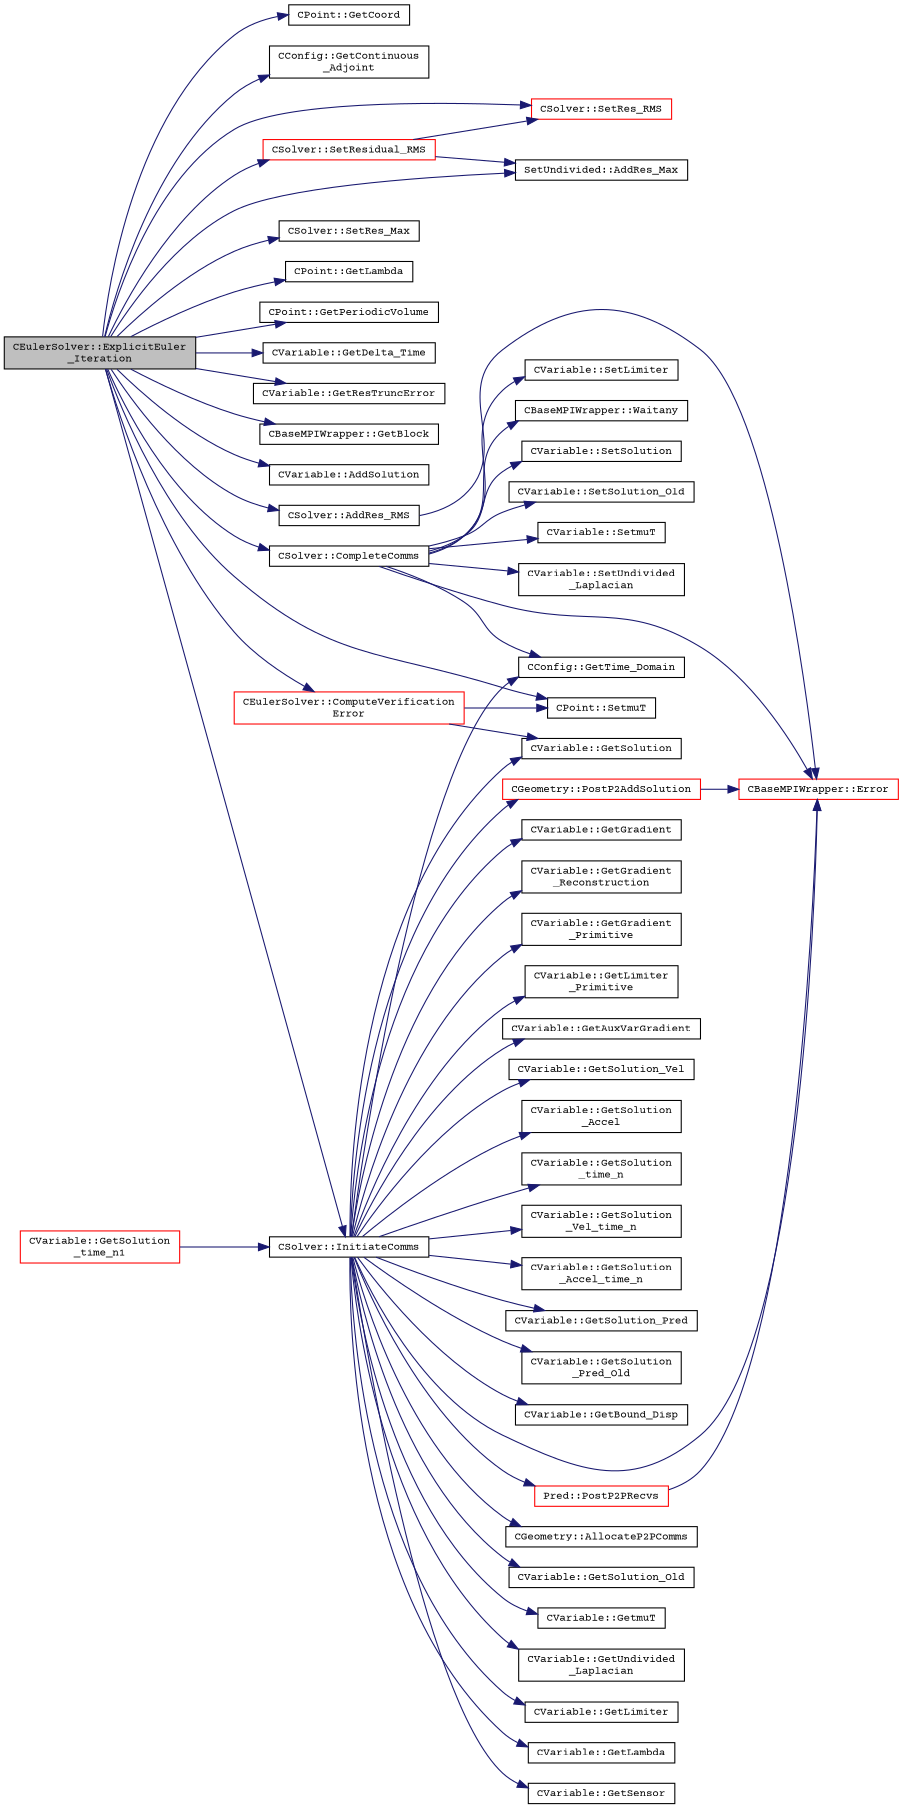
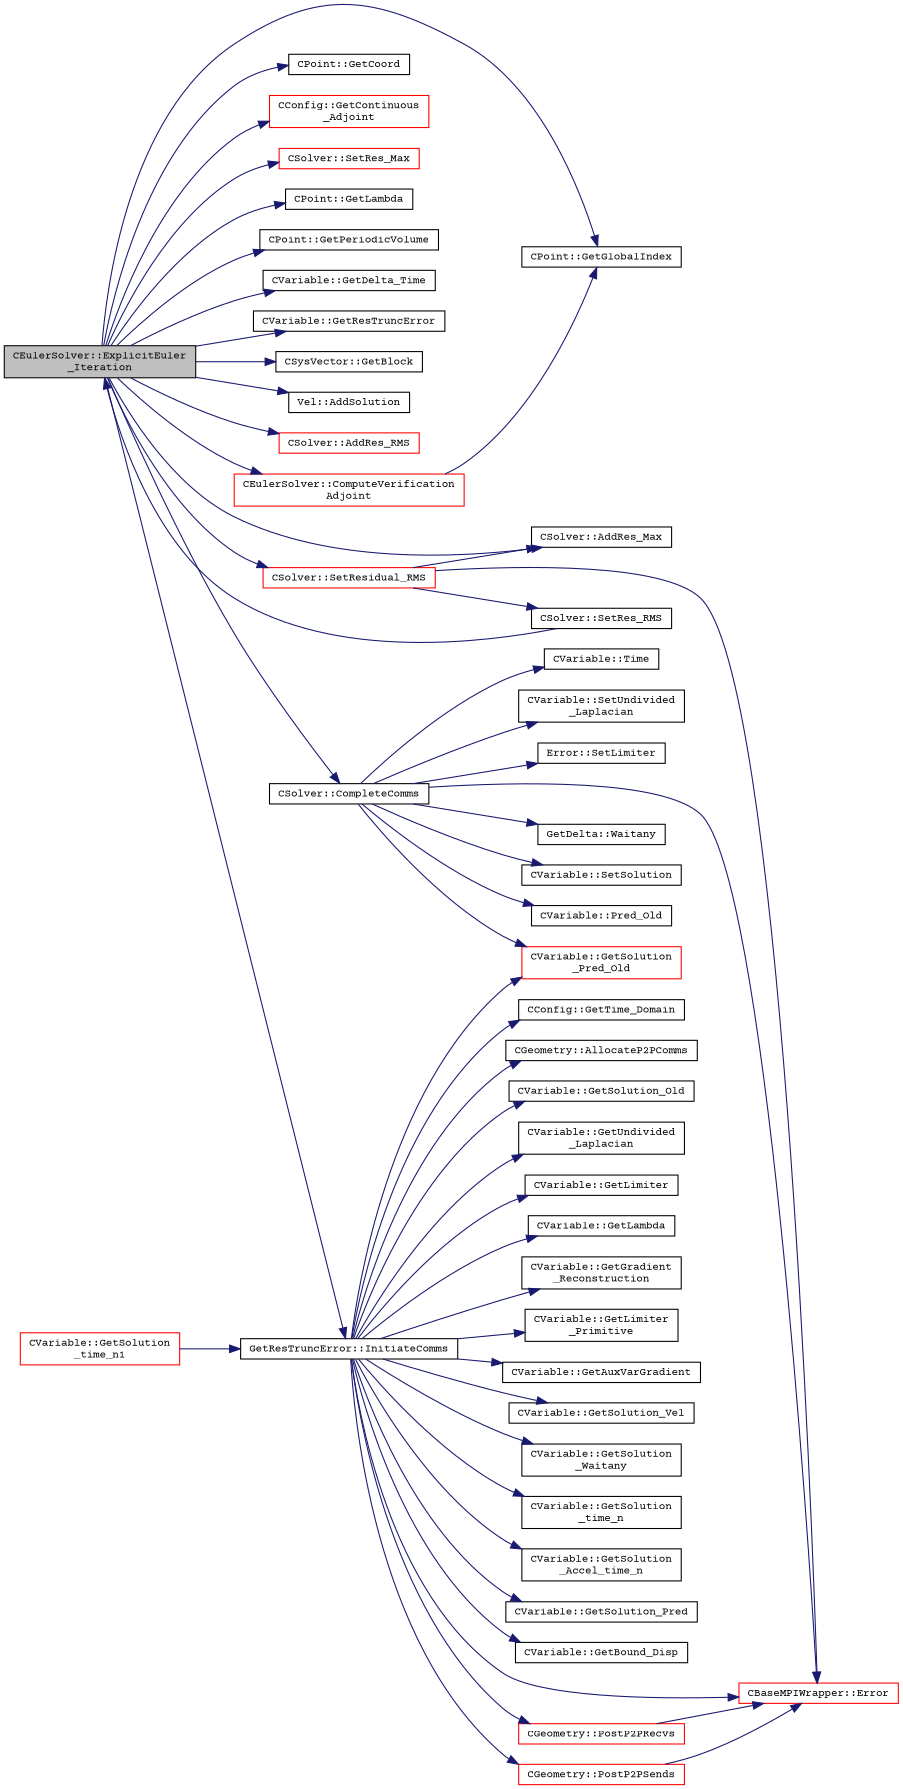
  digraph {
    fontname="Courier Prime"
    rankdir=LR
    node [color=black fillcolor=white fontname="Courier Prime" fontsize=10 shape=record style=filled]
    edge [color=midnightblue fontname="Courier Prime" fontsize=10 labelfontname=Helvetica labelfontsize=10 style=solid]
    n1 [fillcolor=grey75 fontcolor=black height=0.2 label="CEulerSolver::ExplicitEuler\l_Iteration" width=0.4]
-   n2 [height=0.2 label="CConfig::GetContinuous\l_Adjoint" width=0.4]
-   n3 [color=red height=0.2 label="CSolver::SetRes_RMS" width=0.4]
-   n4 [height=0.2 label="CSolver::SetRes_Max" width=0.4]
+   n2 [color=red height=0.2 label="CConfig::GetContinuous\l_Adjoint" width=0.4]
+   n3 [height=0.2 label="CSolver::SetRes_RMS" width=0.4]
+   n4 [color=red height=0.2 label="CSolver::SetRes_Max" width=0.4]
    n5 [height=0.2 label="CPoint::GetLambda" width=0.4]
    n6 [height=0.2 label="CPoint::GetPeriodicVolume" width=0.4]
    n7 [height=0.2 label="CVariable::GetDelta_Time" width=0.4]
    n8 [height=0.2 label="CVariable::GetResTruncError" width=0.4]
-   n9 [height=0.2 label="CBaseMPIWrapper::GetBlock" width=0.4]
-   n10 [height=0.2 label="CVariable::AddSolution" width=0.4]
-   n11 [height=0.2 label="CSolver::AddRes_RMS" width=0.4]
-   n12 [height=0.2 label="SetUndivided::AddRes_Max" width=0.4]
-   n13 [height=0.2 label="CPoint::SetmuT" width=0.4]
+   n9 [height=0.2 label="CSysVector::GetBlock" width=0.4]
+   n10 [height=0.2 label="Vel::AddSolution" width=0.4]
+   n11 [color=red height=0.2 label="CSolver::AddRes_RMS" width=0.4]
+   n12 [height=0.2 label="CSolver::AddRes_Max" width=0.4]
+   n13 [height=0.2 label="CPoint::GetGlobalIndex" width=0.4]
    n14 [height=0.2 label="CPoint::GetCoord" width=0.4]
-   n15 [height=0.2 label="CSolver::InitiateComms" width=0.4]
+   n15 [height=0.2 label="GetResTruncError::InitiateComms" width=0.4]
    n16 [height=0.2 label="CSolver::CompleteComms" width=0.4]
    n17 [color=red height=0.2 label="CSolver::SetResidual_RMS" width=0.4]
-   n18 [color=red height=0.2 label="CEulerSolver::ComputeVerification\lError" width=0.4]
+   n18 [color=red height=0.2 label="CEulerSolver::ComputeVerification\lAdjoint" width=0.4]
    n19 [height=0.2 label="CConfig::GetTime_Domain" width=0.4]
    n20 [color=red height=0.2 label="CBaseMPIWrapper::Error" width=0.4]
    n21 [height=0.2 label="CGeometry::AllocateP2PComms" width=0.4]
-   n22 [color=red height=0.2 label="Pred::PostP2PRecvs" width=0.4]
-   n23 [height=0.2 label="CVariable::GetSolution" width=0.4]
+   n22 [color=red height=0.2 label="CGeometry::PostP2PRecvs" width=0.4]
    n24 [height=0.2 label="CVariable::GetSolution_Old" width=0.4]
-   n25 [height=0.2 label="CVariable::GetmuT" width=0.4]
    n26 [height=0.2 label="CVariable::GetUndivided\l_Laplacian" width=0.4]
    n27 [height=0.2 label="CVariable::GetLimiter" width=0.4]
    n28 [height=0.2 label="CVariable::GetLambda" width=0.4]
-   n29 [height=0.2 label="CVariable::GetSensor" width=0.4]
-   n30 [height=0.2 label="CVariable::GetGradient" width=0.4]
    n31 [height=0.2 label="CVariable::GetGradient\l_Reconstruction" width=0.4]
-   n32 [height=0.2 label="CVariable::GetGradient\l_Primitive" width=0.4]
    n33 [height=0.2 label="CVariable::GetLimiter\l_Primitive" width=0.4]
    n34 [height=0.2 label="CVariable::GetAuxVarGradient" width=0.4]
    n35 [height=0.2 label="CVariable::GetSolution_Vel" width=0.4]
-   n36 [height=0.2 label="CVariable::GetSolution\l_Accel" width=0.4]
+   n36 [height=0.2 label="CVariable::GetSolution\l_Waitany" width=0.4]
    n37 [height=0.2 label="CVariable::GetSolution\l_time_n" width=0.4]
-   n38 [height=0.2 label="CVariable::GetSolution\l_Vel_time_n" width=0.4]
    n39 [height=0.2 label="CVariable::GetSolution\l_Accel_time_n" width=0.4]
    n40 [height=0.2 label="CVariable::GetSolution_Pred" width=0.4]
-   n41 [height=0.2 label="CVariable::GetSolution\l_Pred_Old" width=0.4]
+   n41 [color=red height=0.2 label="CVariable::GetSolution\l_Pred_Old" width=0.4]
    n42 [height=0.2 label="CVariable::GetBound_Disp" width=0.4]
-   n43 [color=red height=0.2 label="CGeometry::PostP2AddSolution" width=0.4]
-   n44 [height=0.2 label="CBaseMPIWrapper::Waitany" width=0.4]
+   n43 [color=red height=0.2 label="CGeometry::PostP2PSends" width=0.4]
+   n44 [height=0.2 label="GetDelta::Waitany" width=0.4]
    n45 [height=0.2 label="CVariable::SetSolution" width=0.4]
-   n46 [height=0.2 label="CVariable::SetSolution_Old" width=0.4]
-   n47 [height=0.2 label="CVariable::SetmuT" width=0.4]
+   n46 [height=0.2 label="CVariable::Pred_Old" width=0.4]
+   n47 [height=0.2 label="CVariable::Time" width=0.4]
    n48 [height=0.2 label="CVariable::SetUndivided\l_Laplacian" width=0.4]
-   n49 [height=0.2 label="CVariable::SetLimiter" width=0.4]
+   n49 [height=0.2 label="Error::SetLimiter" width=0.4]
    n50 [color=red height=0.2 label="CVariable::GetSolution\l_time_n1" width=0.4]
    n1 -> n2
-   n1 -> n3
+   n3 -> n1
    n1 -> n4
    n1 -> n5
    n1 -> n6
    n1 -> n7
    n1 -> n8
    n1 -> n9
    n1 -> n10
    n1 -> n11
    n1 -> n12
    n1 -> n13
    n1 -> n14
    n1 -> n15
    n1 -> n16
    n1 -> n17
    n1 -> n18
    n15 -> n19
    n15 -> n20
    n15 -> n21
    n15 -> n22
-   n15 -> n23
    n15 -> n24
-   n15 -> n25
    n15 -> n26
    n15 -> n27
    n15 -> n28
-   n15 -> n29
-   n15 -> n30
    n15 -> n31
-   n15 -> n32
    n15 -> n33
    n15 -> n34
    n15 -> n35
    n15 -> n36
    n15 -> n37
-   n15 -> n38
    n15 -> n39
    n15 -> n40
    n15 -> n41
    n15 -> n42
    n15 -> n43
-   n16 -> n19
+   n16 -> n41
    n16 -> n20
    n16 -> n44
    n16 -> n45
    n16 -> n46
    n16 -> n47
    n16 -> n48
    n16 -> n49
    n17 -> n3
    n17 -> n12
-   n11 -> n20
+   n17 -> n20
    n18 -> n13
-   n18 -> n23
    n22 -> n20
    n43 -> n20
    n50 -> n15
  }
